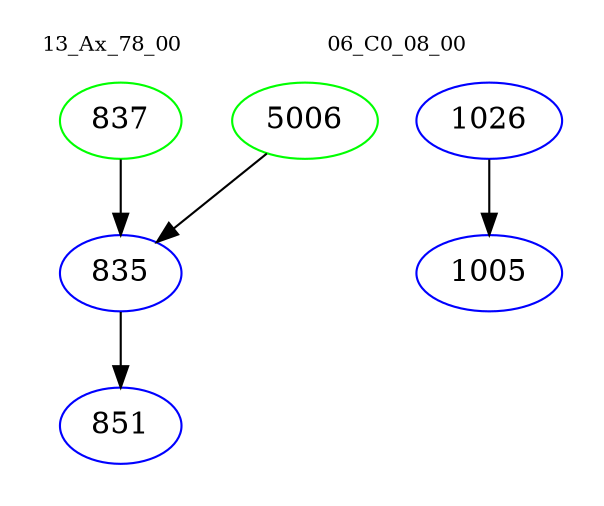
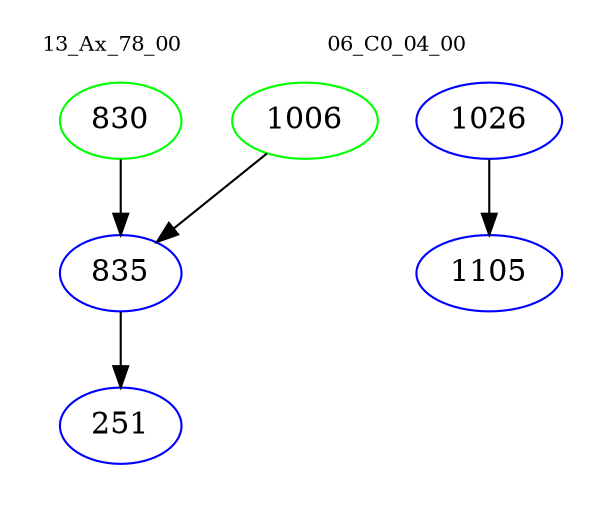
  digraph {
    node [color=blue]
    edge [color=black]
-   n1 [color=green label=837]
+   n1 [color=green label=830]
    n2 [label=835]
-   n3 [label=851]
-   n4 [color=green label=5006]
+   n3 [label=251]
+   n4 [color=green label=1006]
    n5 [label=1026]
-   n6 [label=1005]
+   n6 [label=1105]
    subgraph cluster_1 {
      color=white
      fontsize=10
      label="13_Ax_78_00"
      n1
      n2
      n3
    }
    subgraph cluster_2 {
      color=white
      fontsize=10
-     label="06_C0_08_00"
+     label="06_C0_04_00"
      n4
      n5
      n6
    }
    n1 -> n2
    n2 -> n3
    n4 -> n2
    n5 -> n6
  }
